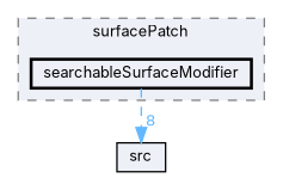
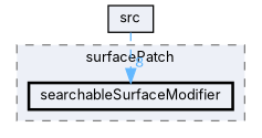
  digraph {
    compound=true
    fontname=Inter
    node [color=black fillcolor="#edf0f7" fontname=Inter fontsize=10 shape=box]
    n1 [height=0.2 label=searchableSurfaceModifier style="filled,bold" width=0.4]
    n2 [height=0.2 label=src style=filled width=0.4]
    subgraph cluster_1 {
      bgcolor="#edf0f7"
      fontsize=10
      label=surfacePatch
      pencolor=grey50
      style="filled,dashed"
      n1
    }
-   n1 -> n2 [color=steelblue1 fontcolor=steelblue1 fontname=Inter fontsize=10 headlabel=8 labeldistance=1.5 labelfontname=Helvetica labelfontsize=10 style=dashed]
+   n2 -> n1 [color=steelblue1 fontcolor=steelblue1 fontname=Inter fontsize=10 headlabel=8 labeldistance=1.5 labelfontname=Helvetica labelfontsize=10 style=dashed]
  }
